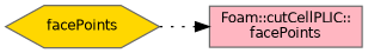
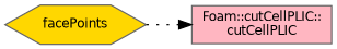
  digraph {
    rankdir=LR
    node [fontname=Helvetica fontsize=10 style=filled]
    n1 [color=gray40 fillcolor=gold fontcolor=black height=0.2 label=facePoints shape=hexagon width=0.4]
-   n2 [color=grey40 fillcolor=lightpink height=0.2 label="Foam::cutCellPLIC::\lfacePoints" shape=box width=0.4]
+   n2 [color=grey40 fillcolor=lightpink height=0.2 label="Foam::cutCellPLIC::\lcutCellPLIC" shape=box width=0.4]
    n1 -> n2 [color=black fontname=Helvetica fontsize=10 labelfontname=Helvetica labelfontsize=10 style=dotted]
  }
